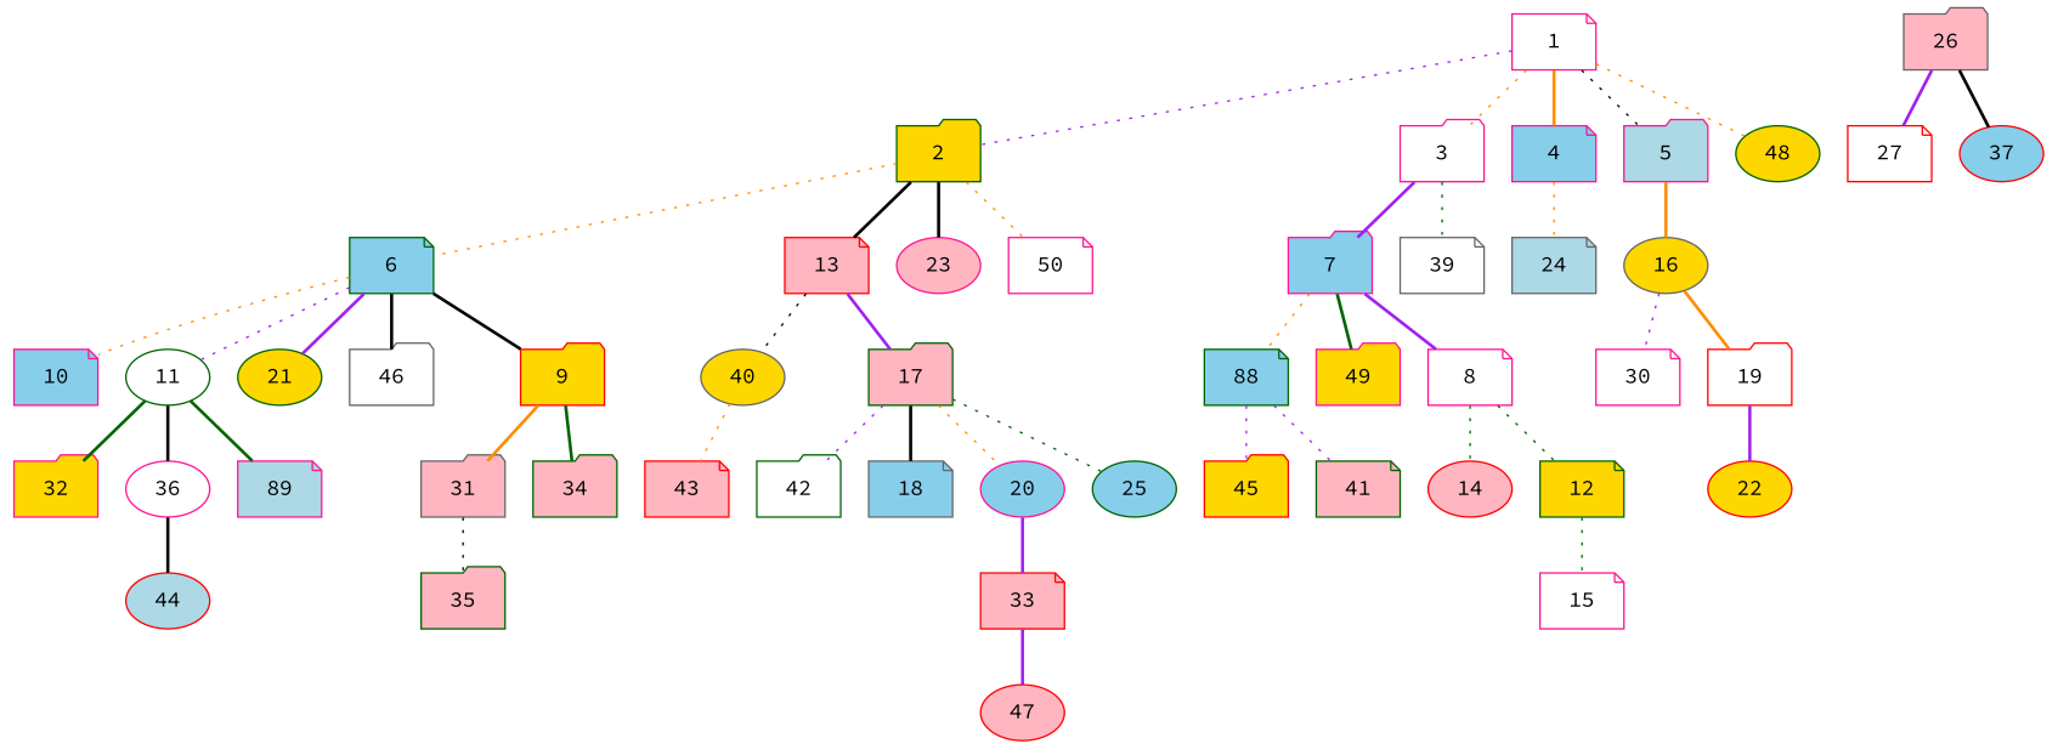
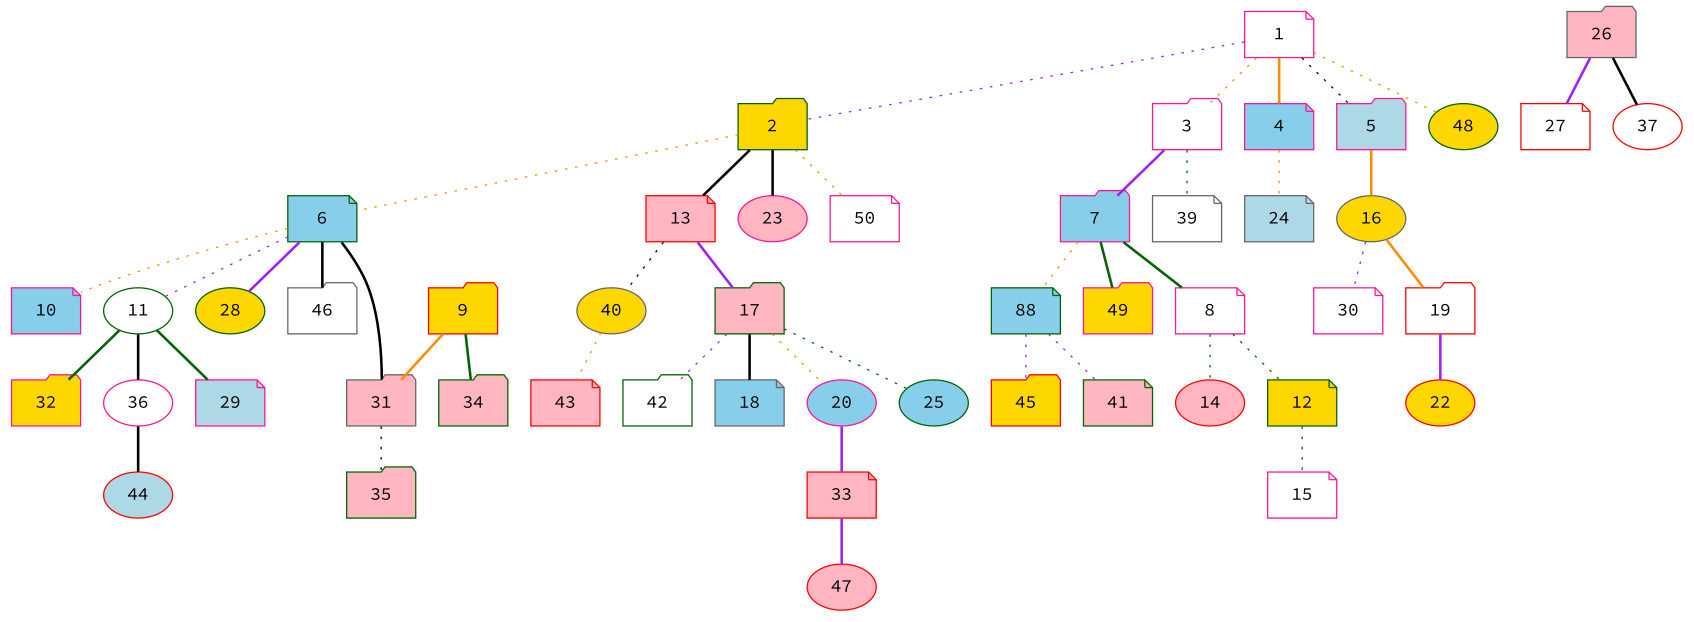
  graph {
    fontname="Source Code Pro"
    node [color=deeppink fillcolor=white fontname="Source Code Pro" shape=note style=filled]
    edge [color=darkorange fontname="Source Code Pro" style=bold]
    2 [color=darkgreen fillcolor=gold shape=folder]
    1
    3 [shape=folder]
    4 [fillcolor=skyblue]
    5 [fillcolor=lightblue shape=folder]
    48 [color=darkgreen fillcolor=gold shape=ellipse]
    6 [color=darkgreen fillcolor=skyblue]
    13 [color=red fillcolor=lightpink]
    23 [fillcolor=lightpink shape=ellipse]
    50
    7 [fillcolor=skyblue shape=folder]
    39 [color=gray40]
    24 [color=gray40 fillcolor=lightblue]
    16 [color=gray40 fillcolor=gold shape=ellipse]
    9 [color=red fillcolor=gold shape=folder]
    10 [fillcolor=skyblue]
    11 [color=darkgreen shape=ellipse]
-   21 [color=darkgreen fillcolor=gold shape=ellipse]
+   21 [color=darkgreen fillcolor=gold shape=ellipse label=28]
    46 [color=gray40 shape=folder]
    17 [color=darkgreen fillcolor=lightpink shape=folder]
    40 [color=gray40 fillcolor=gold shape=ellipse]
    8
    n23 [color=darkgreen fillcolor=skyblue label=88]
    49 [fillcolor=gold shape=folder]
    19 [color=red shape=folder]
    30
    31 [color=gray40 fillcolor=lightpink shape=folder]
    34 [color=darkgreen fillcolor=lightpink shape=folder]
-   29 [fillcolor=lightblue label=89]
+   29 [fillcolor=lightblue]
    32 [fillcolor=gold shape=folder]
    36 [shape=ellipse]
    12 [color=darkgreen fillcolor=gold]
    14 [color=red fillcolor=lightpink shape=ellipse]
    41 [color=darkgreen fillcolor=lightpink]
    45 [color=red fillcolor=gold shape=folder]
    15
    35 [color=darkgreen fillcolor=lightpink shape=folder]
    44 [color=red fillcolor=lightblue shape=ellipse]
    18 [color=gray40 fillcolor=skyblue]
    20 [fillcolor=skyblue shape=ellipse]
    25 [color=darkgreen fillcolor=skyblue shape=ellipse]
    42 [color=darkgreen shape=folder]
    43 [color=red fillcolor=lightpink]
    22 [color=red fillcolor=gold shape=ellipse]
    33 [color=red fillcolor=lightpink]
    47 [color=red fillcolor=lightpink shape=ellipse]
    26 [color=gray40 fillcolor=lightpink shape=folder]
    27 [color=red]
-   37 [color=red fillcolor=skyblue shape=ellipse]
+   37 [color=red shape=ellipse]
    2 -- 6 [style=dotted]
    2 -- 13 [color=black]
    2 -- 23 [color=black]
    2 -- 50 [style=dotted]
    1 -- 2 [color=purple style=dotted]
    1 -- 3 [style=dotted]
    1 -- 4
    1 -- 5 [color=black style=dotted]
    1 -- 48 [style=dotted]
    3 -- 7 [color=purple]
    3 -- 39 [color=darkgreen style=dotted]
    4 -- 24 [style=dotted]
    5 -- 16
-   6 -- 9 [color=black]
+   6 -- 31 [color=black]
    6 -- 10 [style=dotted]
    6 -- 11 [color=purple style=dotted]
    6 -- 21 [color=purple]
    6 -- 46 [color=black]
    13 -- 17 [color=purple]
    13 -- 40 [color=black style=dotted]
-   7 -- 8 [color=purple]
+   7 -- 8 [color=darkgreen]
    7 -- n23 [style=dotted]
    7 -- 49 [color=darkgreen]
    16 -- 19
    16 -- 30 [color=purple style=dotted]
    9 -- 31
    9 -- 34 [color=darkgreen]
    11 -- 29 [color=darkgreen]
    11 -- 32 [color=darkgreen]
    11 -- 36 [color=black]
    17 -- 18 [color=black]
    17 -- 20 [style=dotted]
    17 -- 25 [color=darkgreen style=dotted]
    17 -- 42 [color=purple style=dotted]
    40 -- 43 [style=dotted]
    8 -- 12 [color=darkgreen style=dotted]
    8 -- 14 [color=darkgreen style=dotted]
    n23 -- 41 [color=purple style=dotted]
    n23 -- 45 [color=purple style=dotted]
    19 -- 22 [color=purple]
    31 -- 35 [color=black style=dotted]
    36 -- 44 [color=black]
    12 -- 15 [color=darkgreen style=dotted]
    20 -- 33 [color=purple]
    33 -- 47 [color=purple]
    26 -- 27 [color=purple]
    26 -- 37 [color=black]
  }
